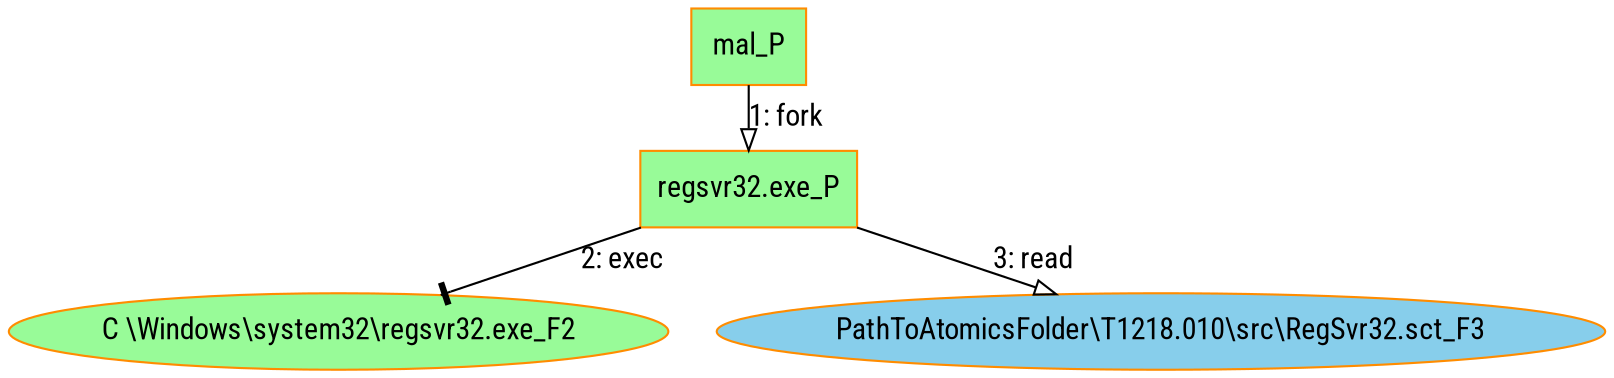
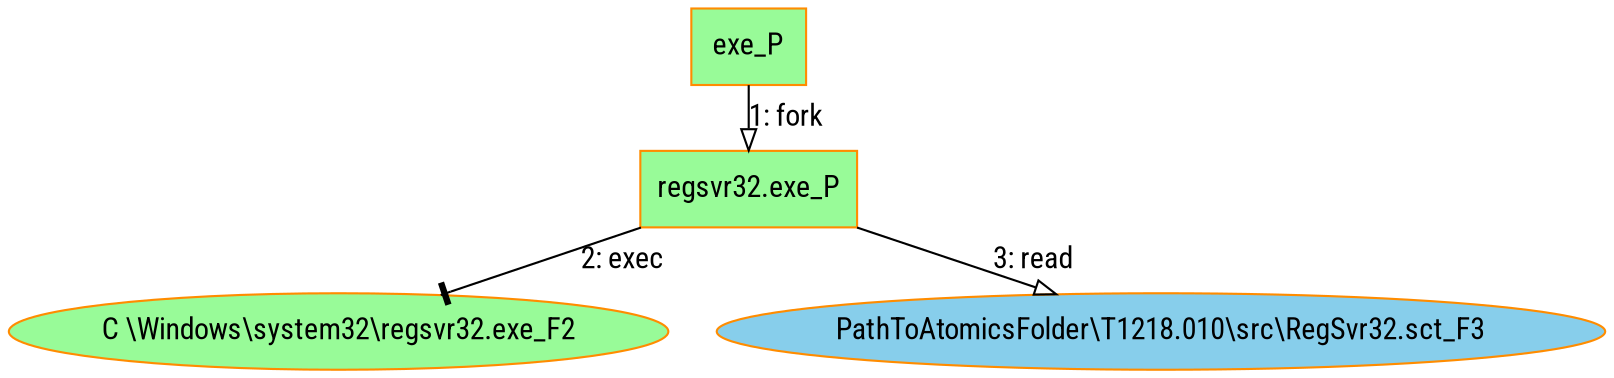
  digraph {
    engine=neato
    fixedsize=false
    fontname="Roboto Condensed"
    fontsize=10
    nodesep=0.3
    rankdir=TB
    ranksep=0
    splines=true
    node [color=darkorange fillcolor=palegreen fontname="Roboto Condensed" node_type=Process shape=box style=filled]
    edge [arrowhead=onormal fontname="Roboto Condensed"]
-   mal_P
+   mal_P [label=exe_P]
    "regsvr32.exe_P"
    "C \\Windows\\system32\\regsvr32.exe_F2" [node_type=File shape=ellipse]
    "PathToAtomicsFolder\\T1218.010\\src\\RegSvr32.sct_F3" [fillcolor=skyblue node_type=File shape=ellipse]
    mal_P -> "regsvr32.exe_P" [label="1: fork"]
    "regsvr32.exe_P" -> "C \\Windows\\system32\\regsvr32.exe_F2" [arrowhead=tee label="2: exec"]
    "regsvr32.exe_P" -> "PathToAtomicsFolder\\T1218.010\\src\\RegSvr32.sct_F3" [label="3: read"]
  }
